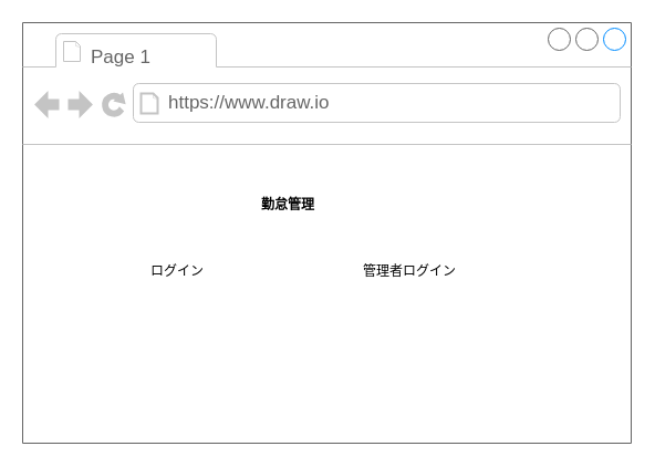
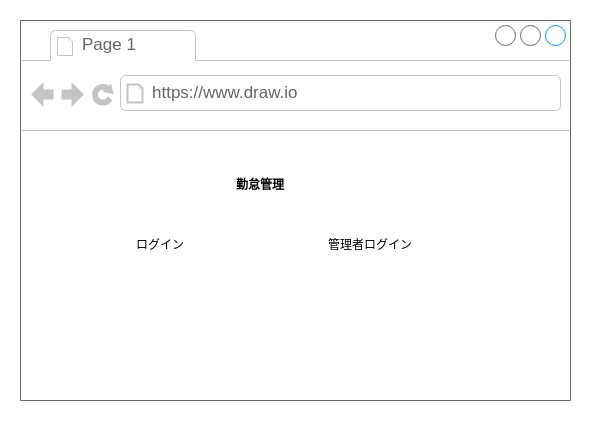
  <mxCell id="0" />
  <mxCell id="1" parent="0" />
  <mxCell id="2" value="" style="strokeWidth=1;shadow=0;dashed=0;align=center;html=1;shape=mxgraph.mockup.containers.browserWindow;rSize=0;strokeColor=#666666;strokeColor2=#008cff;strokeColor3=#c4c4c4;mainText=,;recursiveResize=0;" vertex="1" parent="1"><mxGeometry x="20" y="20" width="550" height="380" as="geometry" /></mxCell>
- <mxCell id="3" value="Page 1" style="strokeWidth=1;shadow=0;dashed=0;align=center;html=1;shape=mxgraph.mockup.containers.anchor;fontSize=17;fontColor=#666666;align=left;whiteSpace=wrap;" vertex="1" parent="2"><mxGeometry x="60" y="12" width="160" height="40" as="geometry" /></mxCell>
+ <mxCell id="3" value="Page 1" style="strokeWidth=1;shadow=0;dashed=0;align=center;html=1;shape=mxgraph.mockup.containers.anchor;fontSize=17;fontColor=#666666;align=left;whiteSpace=wrap;" vertex="1" parent="2"><mxGeometry x="60" y="12" width="110" height="26" as="geometry" /></mxCell>
  <mxCell id="4" value="https://www.draw.io" style="strokeWidth=1;shadow=0;dashed=0;align=center;html=1;shape=mxgraph.mockup.containers.anchor;rSize=0;fontSize=17;fontColor=#666666;align=left;" vertex="1" parent="2"><mxGeometry x="130" y="60" width="250" height="26" as="geometry" /></mxCell>
  <mxCell id="5" value="ログイン" style="text;html=1;align=center;verticalAlign=middle;whiteSpace=wrap;rounded=0;" vertex="1" parent="2"><mxGeometry x="110" y="210" width="60" height="30" as="geometry" /></mxCell>
  <mxCell id="6" value="管理者ログイン" style="text;html=1;align=center;verticalAlign=middle;whiteSpace=wrap;rounded=0;" vertex="1" parent="2"><mxGeometry x="300" y="210" width="100" height="30" as="geometry" /></mxCell>
  <mxCell id="7" value="&lt;b&gt;勤怠管理&lt;/b&gt;" style="text;html=1;align=center;verticalAlign=middle;whiteSpace=wrap;rounded=0;" vertex="1" parent="2"><mxGeometry x="210" y="150" width="60" height="30" as="geometry" /></mxCell>
